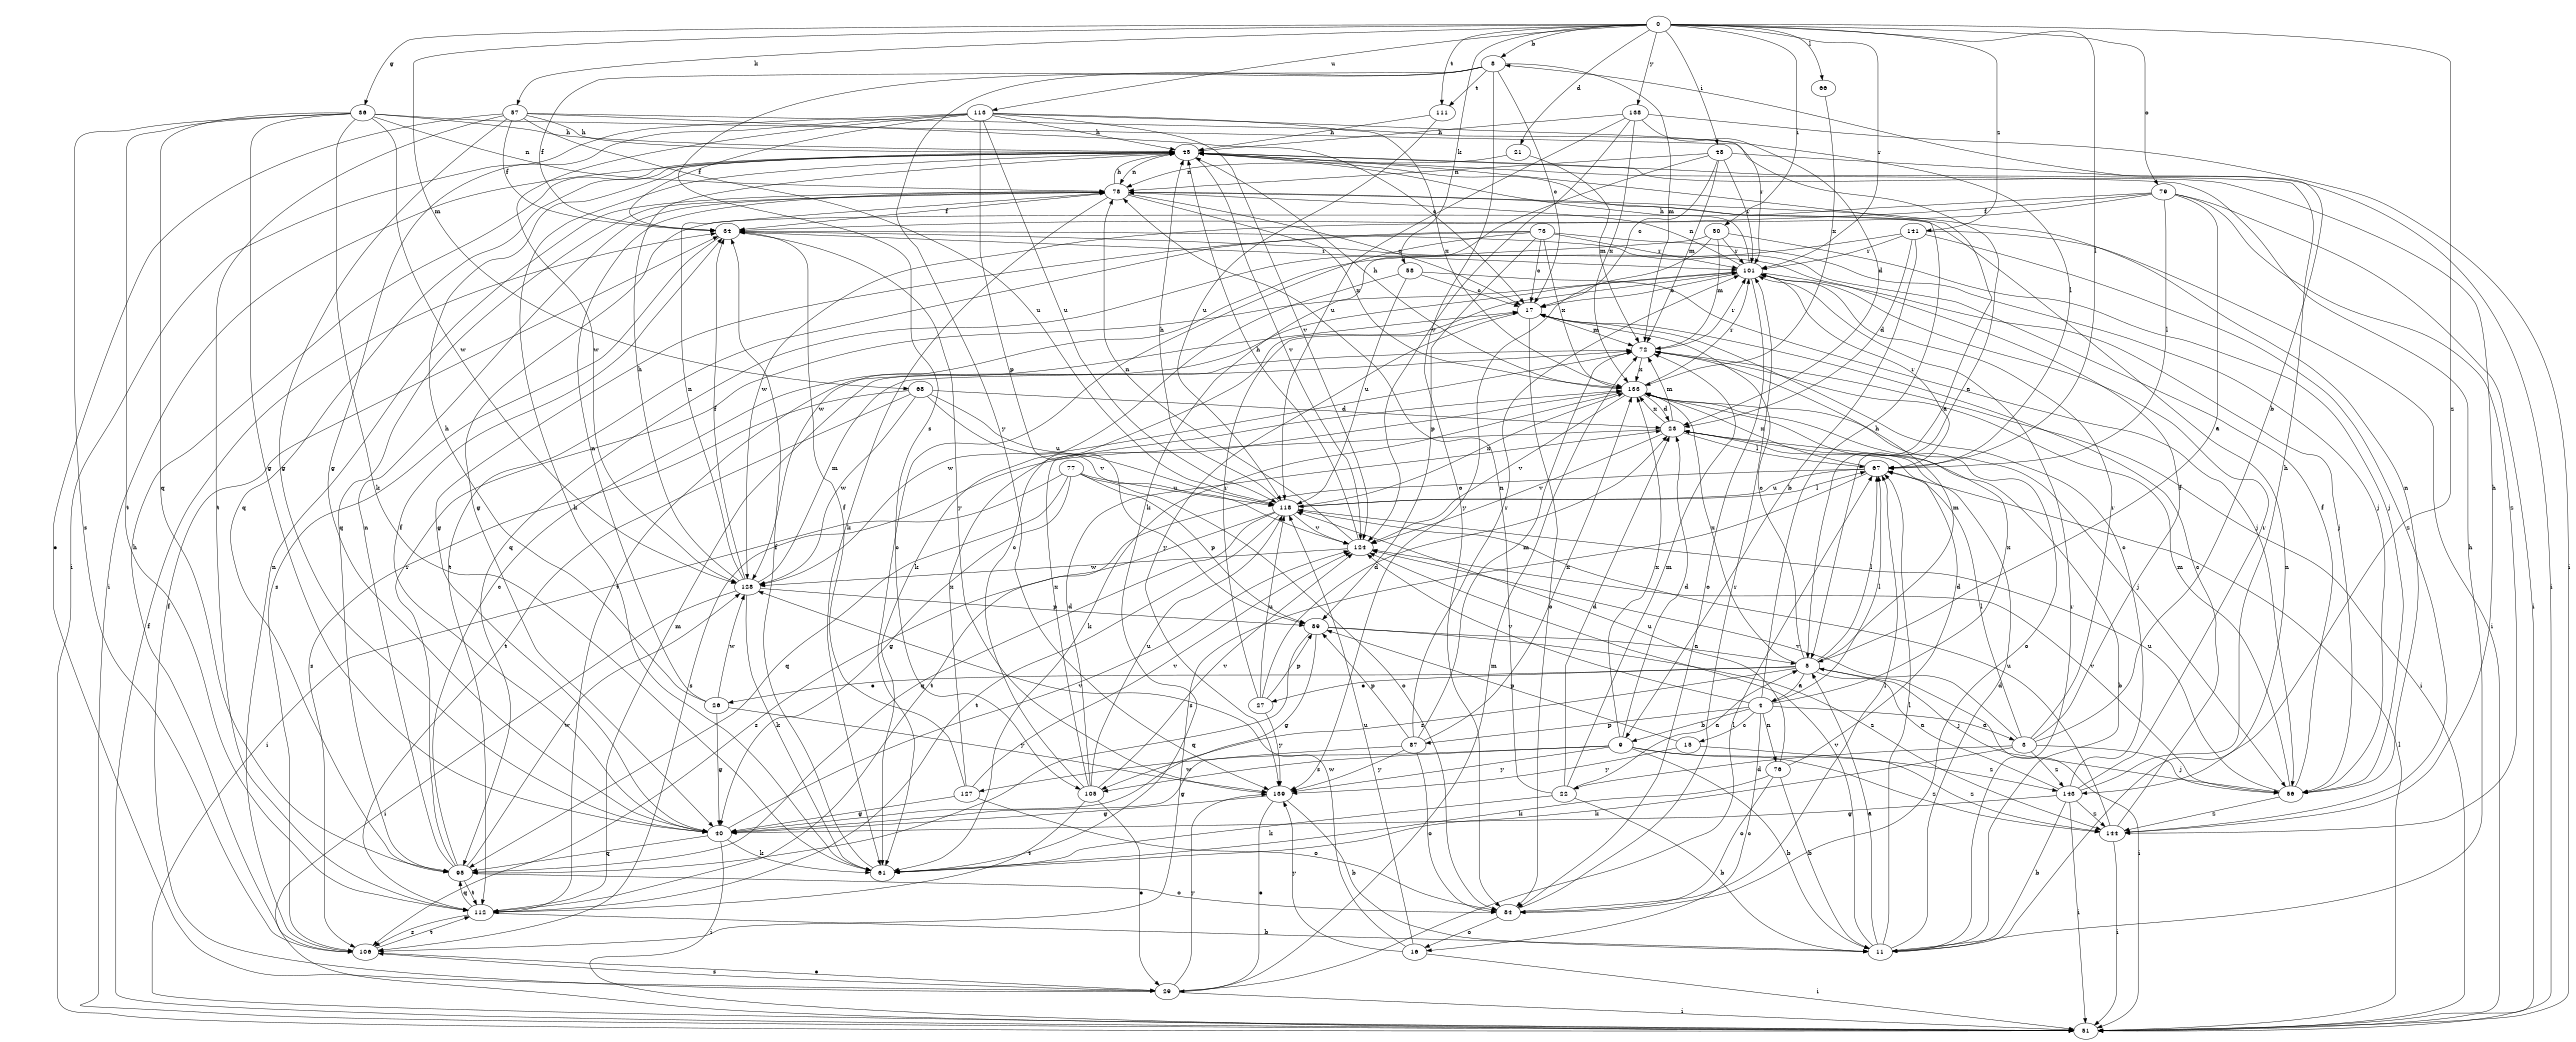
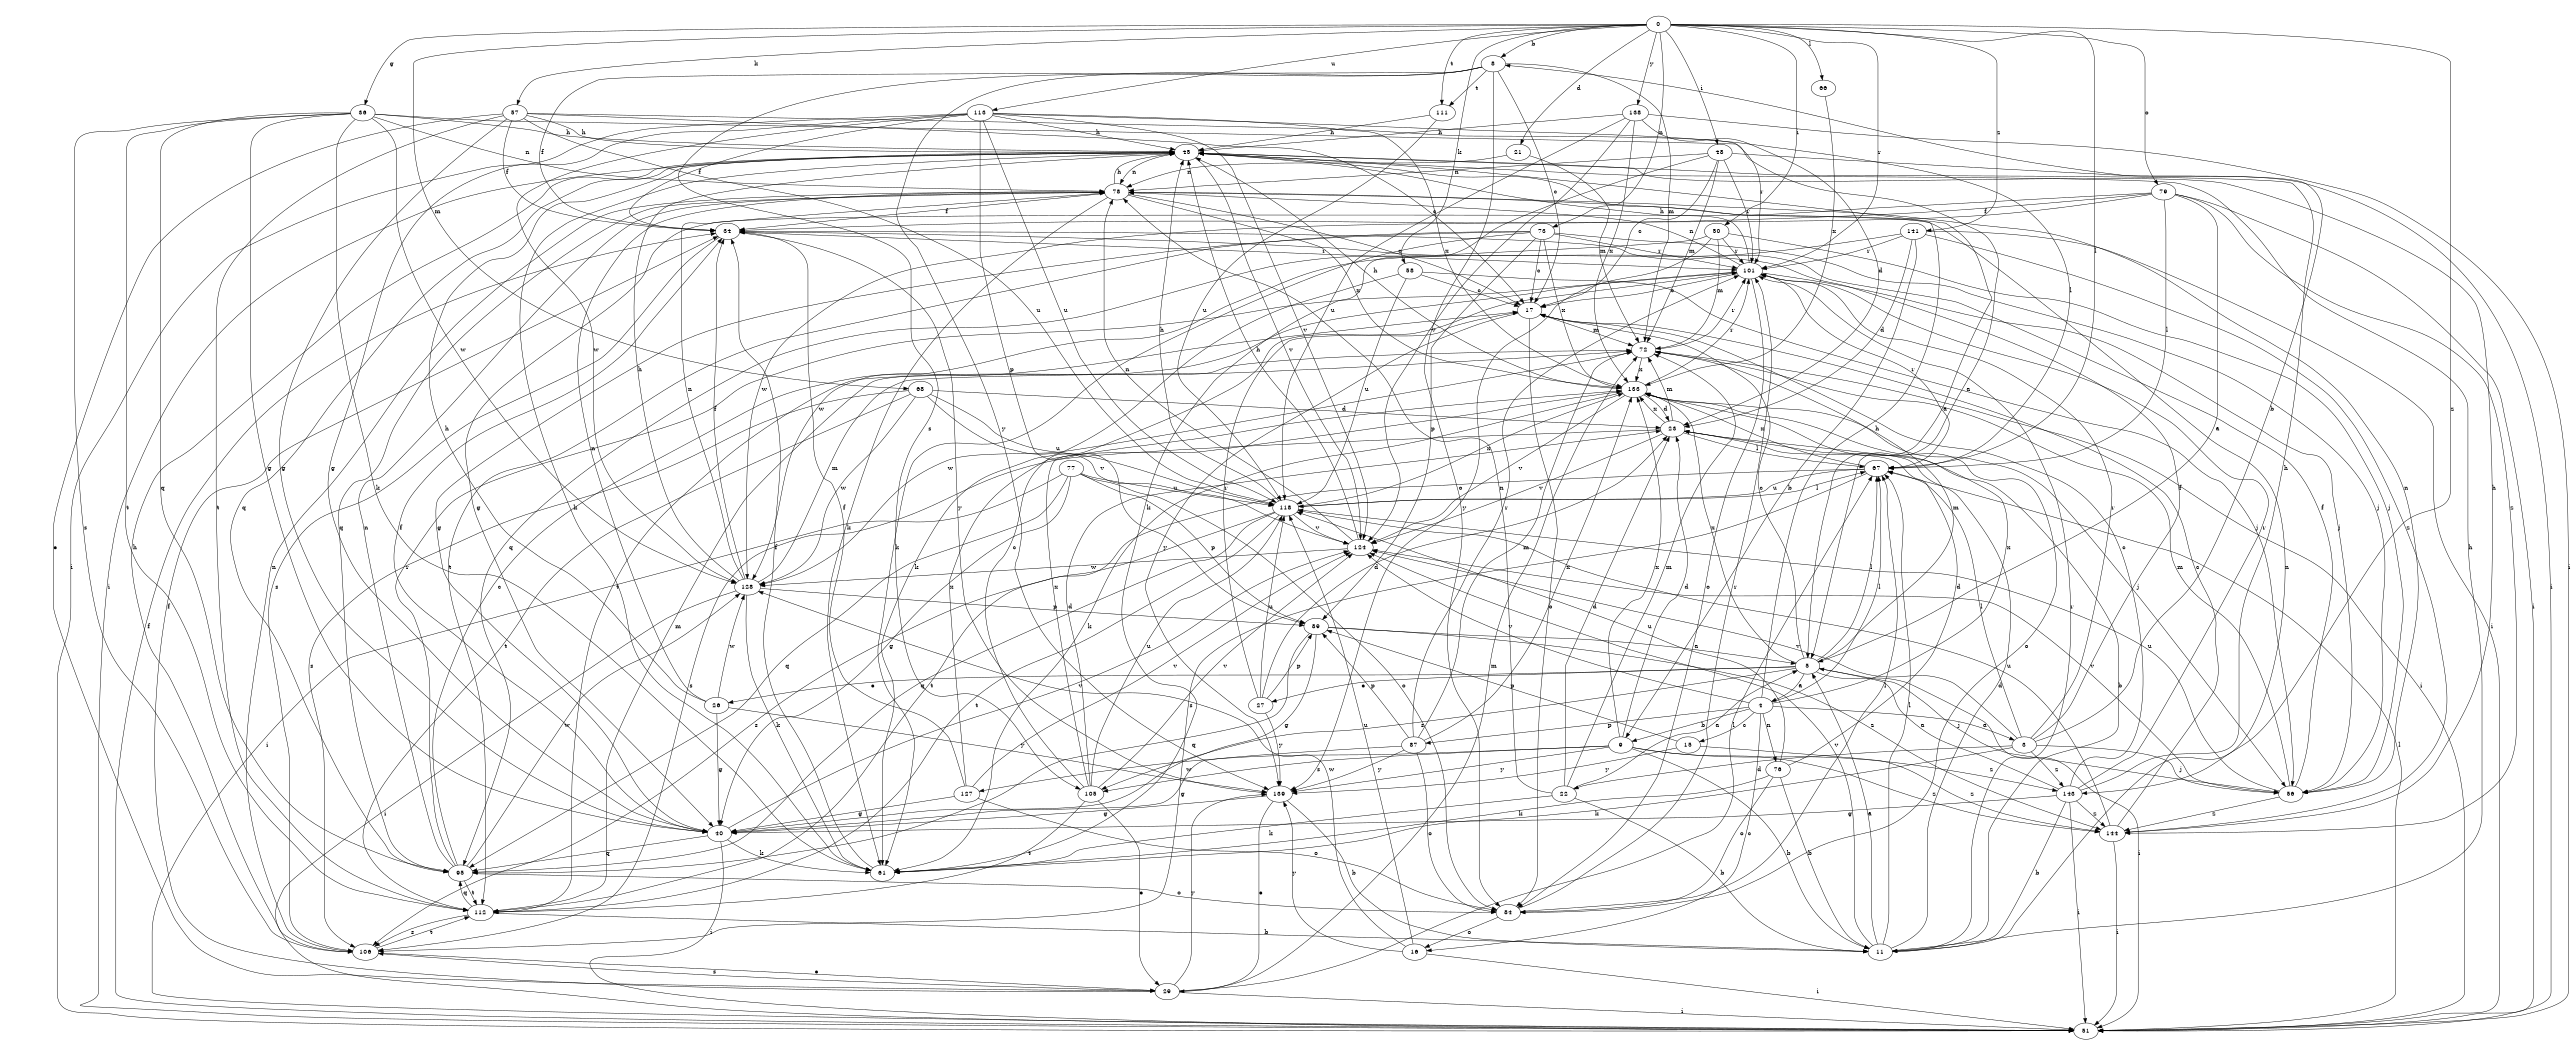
  strict digraph {
    0
    8
    21
    36
    48
    50
    57
    58
    66
    67
    68
    n12 [label=73]
    79
    101
    111
    113
    138
    141
    143
    34
    17
    72
    105
    84
    139
    78
    61
    45
    5
    128
    106
    40
    95
    112
    51
    56
    118
    29
    133
    124
    23
    89
    144
    9
    11
    3
    22
    4
    15
    16
    76
    87
    127
    26
    27
    77
    0 -> 8 [label=b]
    0 -> 21 [label=d]
    0 -> 36 [label=g]
    0 -> 48 [label=i]
    0 -> 50 [label=i]
    0 -> 57 [label=k]
    0 -> 58 [label=k]
    0 -> 66 [label=l]
    0 -> 67 [label=l]
    0 -> 68 [label=m]
+   0 -> n12 [label=n]
    0 -> 79 [label=o]
    0 -> 101 [label=r]
    0 -> 111 [label=t]
    0 -> 113 [label=u]
    0 -> 138 [label=y]
    0 -> 141 [label=z]
    0 -> 143 [label=z]
    8 -> 111 [label=t]
    8 -> 34 [label=f]
    8 -> 17 [label=c]
    8 -> 72 [label=m]
    8 -> 105 [label=s]
    8 -> 84 [label=o]
    8 -> 139 [label=y]
    21 -> 72 [label=m]
    21 -> 78 [label=n]
    36 -> 78 [label=n]
    36 -> 61 [label=k]
    36 -> 45 [label=h]
    36 -> 5 [label=a]
    36 -> 128 [label=w]
    36 -> 106 [label=s]
    36 -> 40 [label=g]
    36 -> 95 [label=q]
    36 -> 112 [label=t]
    48 -> 101 [label=r]
    48 -> 17 [label=c]
    48 -> 72 [label=m]
    48 -> 78 [label=n]
    48 -> 61 [label=k]
    48 -> 51 [label=i]
    50 -> 101 [label=r]
    50 -> 72 [label=m]
    50 -> 139 [label=y]
    50 -> 95 [label=q]
    50 -> 56 [label=j]
    57 -> 101 [label=r]
    57 -> 34 [label=f]
    57 -> 17 [label=c]
    57 -> 45 [label=h]
    57 -> 40 [label=g]
    57 -> 112 [label=t]
    57 -> 118 [label=u]
    57 -> 29 [label=e]
    58 -> 17 [label=c]
    58 -> 61 [label=k]
    58 -> 56 [label=j]
    58 -> 118 [label=u]
    66 -> 133 [label=x]
    67 -> 101 [label=r]
    67 -> 106 [label=s]
    67 -> 112 [label=t]
    67 -> 118 [label=u]
    67 -> 133 [label=x]
    68 -> 128 [label=w]
    68 -> 106 [label=s]
    68 -> 112 [label=t]
    68 -> 118 [label=u]
    68 -> 124 [label=v]
    68 -> 23 [label=d]
    n12 -> 101 [label=r]
    n12 -> 17 [label=c]
-   n12 -> 61 [label=c]
+   n12 -> 61 [label=k]
    n12 -> 40 [label=g]
    n12 -> 112 [label=t]
    n12 -> 56 [label=j]
    n12 -> 133 [label=x]
    n12 -> 89 [label=p]
    79 -> 67 [label=l]
    79 -> 34 [label=f]
    79 -> 5 [label=a]
    79 -> 128 [label=w]
    79 -> 40 [label=g]
    79 -> 51 [label=i]
    79 -> 144 [label=z]
    101 -> 17 [label=c]
    101 -> 84 [label=o]
    101 -> 78 [label=n]
    101 -> 45 [label=h]
    101 -> 112 [label=t]
    101 -> 56 [label=j]
    111 -> 45 [label=h]
    111 -> 118 [label=u]
    113 -> 67 [label=l]
    113 -> 34 [label=f]
    113 -> 45 [label=h]
    113 -> 128 [label=w]
    113 -> 40 [label=g]
    113 -> 51 [label=i]
    113 -> 118 [label=u]
    113 -> 133 [label=x]
    113 -> 124 [label=v]
    113 -> 89 [label=p]
    138 -> 45 [label=h]
    138 -> 51 [label=i]
    138 -> 118 [label=u]
    138 -> 133 [label=x]
    138 -> 124 [label=v]
    138 -> 23 [label=d]
    141 -> 101 [label=r]
    141 -> 128 [label=w]
    141 -> 51 [label=i]
    141 -> 23 [label=d]
    141 -> 144 [label=z]
    141 -> 9 [label=b]
    143 -> 101 [label=r]
    143 -> 17 [label=c]
    143 -> 45 [label=h]
    143 -> 5 [label=a]
    143 -> 40 [label=g]
    143 -> 51 [label=i]
    143 -> 144 [label=z]
    143 -> 11 [label=b]
    34 -> 101 [label=r]
    34 -> 139 [label=y]
    34 -> 106 [label=s]
    17 -> 72 [label=m]
    17 -> 84 [label=o]
    17 -> 139 [label=y]
    72 -> 101 [label=r]
    72 -> 128 [label=w]
    72 -> 51 [label=i]
    72 -> 133 [label=x]
    105 -> 17 [label=c]
    105 -> 112 [label=t]
    105 -> 118 [label=u]
    105 -> 29 [label=e]
    105 -> 133 [label=x]
    105 -> 124 [label=v]
    105 -> 23 [label=d]
    84 -> 67 [label=l]
    84 -> 101 [label=r]
    84 -> 16 [label=o]
    139 -> 40 [label=g]
    139 -> 29 [label=e]
    139 -> 11 [label=b]
    78 -> 34 [label=f]
    78 -> 17 [label=c]
    78 -> 61 [label=k]
    78 -> 45 [label=h]
    78 -> 95 [label=q]
    78 -> 133 [label=x]
    61 -> 34 [label=f]
    45 -> 78 [label=n]
    45 -> 61 [label=k]
    45 -> 5 [label=a]
    45 -> 95 [label=q]
    45 -> 51 [label=i]
    45 -> 124 [label=v]
    5 -> 67 [label=l]
    5 -> 17 [label=c]
    5 -> 72 [label=m]
    5 -> 105 [label=s]
    5 -> 51 [label=i]
    5 -> 56 [label=j]
    5 -> 133 [label=x]
    5 -> 4 [label=a]
    5 -> 26 [label=e]
    5 -> 27 [label=e]
    128 -> 34 [label=f]
    128 -> 72 [label=m]
    128 -> 78 [label=n]
    128 -> 61 [label=k]
    128 -> 45 [label=h]
    128 -> 51 [label=i]
    128 -> 89 [label=p]
    106 -> 78 [label=n]
    106 -> 45 [label=h]
    106 -> 112 [label=t]
    106 -> 29 [label=e]
    40 -> 34 [label=f]
    40 -> 61 [label=k]
    40 -> 95 [label=q]
    40 -> 51 [label=i]
    40 -> 124 [label=v]
    95 -> 101 [label=r]
    95 -> 17 [label=c]
    95 -> 84 [label=o]
    95 -> 78 [label=n]
    95 -> 128 [label=w]
    95 -> 112 [label=t]
    112 -> 72 [label=m]
    112 -> 106 [label=s]
    112 -> 95 [label=q]
    112 -> 11 [label=b]
    51 -> 67 [label=l]
    51 -> 34 [label=f]
    56 -> 34 [label=f]
    56 -> 72 [label=m]
    56 -> 78 [label=n]
    56 -> 118 [label=u]
    56 -> 124 [label=v]
    56 -> 144 [label=z]
    118 -> 67 [label=l]
    118 -> 45 [label=h]
    118 -> 106 [label=s]
    118 -> 95 [label=q]
    118 -> 112 [label=t]
    118 -> 133 [label=x]
    118 -> 124 [label=v]
    29 -> 67 [label=l]
    29 -> 34 [label=f]
    29 -> 72 [label=m]
    29 -> 139 [label=y]
    29 -> 106 [label=s]
    29 -> 51 [label=i]
    133 -> 101 [label=r]
    133 -> 84 [label=o]
    133 -> 61 [label=k]
    133 -> 45 [label=h]
    133 -> 56 [label=j]
    133 -> 124 [label=v]
    133 -> 23 [label=d]
    124 -> 78 [label=n]
    124 -> 45 [label=h]
    124 -> 128 [label=w]
    23 -> 67 [label=l]
    23 -> 72 [label=m]
    23 -> 106 [label=s]
    23 -> 133 [label=x]
    23 -> 124 [label=v]
    23 -> 11 [label=b]
    89 -> 5 [label=a]
    89 -> 40 [label=g]
    89 -> 95 [label=q]
    89 -> 144 [label=z]
    144 -> 17 [label=c]
    144 -> 45 [label=h]
    144 -> 51 [label=i]
    144 -> 118 [label=u]
    9 -> 143 [label=z]
    9 -> 105 [label=s]
    9 -> 139 [label=y]
    9 -> 133 [label=x]
    9 -> 23 [label=d]
    9 -> 144 [label=z]
    9 -> 11 [label=b]
    9 -> 127 [label=w]
    11 -> 67 [label=l]
    11 -> 101 [label=r]
    11 -> 78 [label=n]
    11 -> 45 [label=h]
    11 -> 5 [label=a]
    11 -> 124 [label=v]
    11 -> 23 [label=d]
    3 -> 8 [label=b]
    3 -> 67 [label=l]
    3 -> 101 [label=r]
    3 -> 143 [label=z]
    3 -> 34 [label=f]
    3 -> 61 [label=k]
    3 -> 56 [label=j]
    3 -> 124 [label=v]
    3 -> 22 [label=d]
    22 -> 72 [label=m]
    22 -> 78 [label=n]
    22 -> 61 [label=k]
    22 -> 5 [label=a]
    22 -> 23 [label=d]
    22 -> 11 [label=b]
    4 -> 67 [label=l]
    4 -> 45 [label=h]
    4 -> 133 [label=x]
    4 -> 124 [label=v]
    4 -> 9 [label=b]
    4 -> 3 [label=a]
    4 -> 15 [label=c]
    4 -> 16 [label=c]
    4 -> 76 [label=n]
    4 -> 87 [label=p]
    15 -> 139 [label=y]
    15 -> 89 [label=p]
    15 -> 144 [label=z]
    16 -> 139 [label=y]
    16 -> 128 [label=w]
    16 -> 51 [label=i]
    16 -> 118 [label=u]
    76 -> 84 [label=o]
    76 -> 61 [label=k]
    76 -> 118 [label=u]
    76 -> 23 [label=d]
    76 -> 11 [label=b]
    87 -> 101 [label=r]
    87 -> 72 [label=m]
    87 -> 84 [label=o]
    87 -> 139 [label=y]
    87 -> 40 [label=g]
    87 -> 133 [label=x]
    87 -> 89 [label=p]
    127 -> 34 [label=f]
    127 -> 84 [label=o]
    127 -> 40 [label=g]
    127 -> 133 [label=x]
    127 -> 124 [label=v]
    26 -> 139 [label=y]
    26 -> 78 [label=n]
    26 -> 45 [label=h]
    26 -> 128 [label=w]
    26 -> 40 [label=g]
    27 -> 101 [label=r]
    27 -> 139 [label=y]
    27 -> 118 [label=u]
    27 -> 23 [label=d]
    27 -> 89 [label=p]
    77 -> 84 [label=o]
    77 -> 40 [label=g]
    77 -> 95 [label=q]
    77 -> 51 [label=i]
    77 -> 118 [label=u]
    77 -> 89 [label=p]
  }
